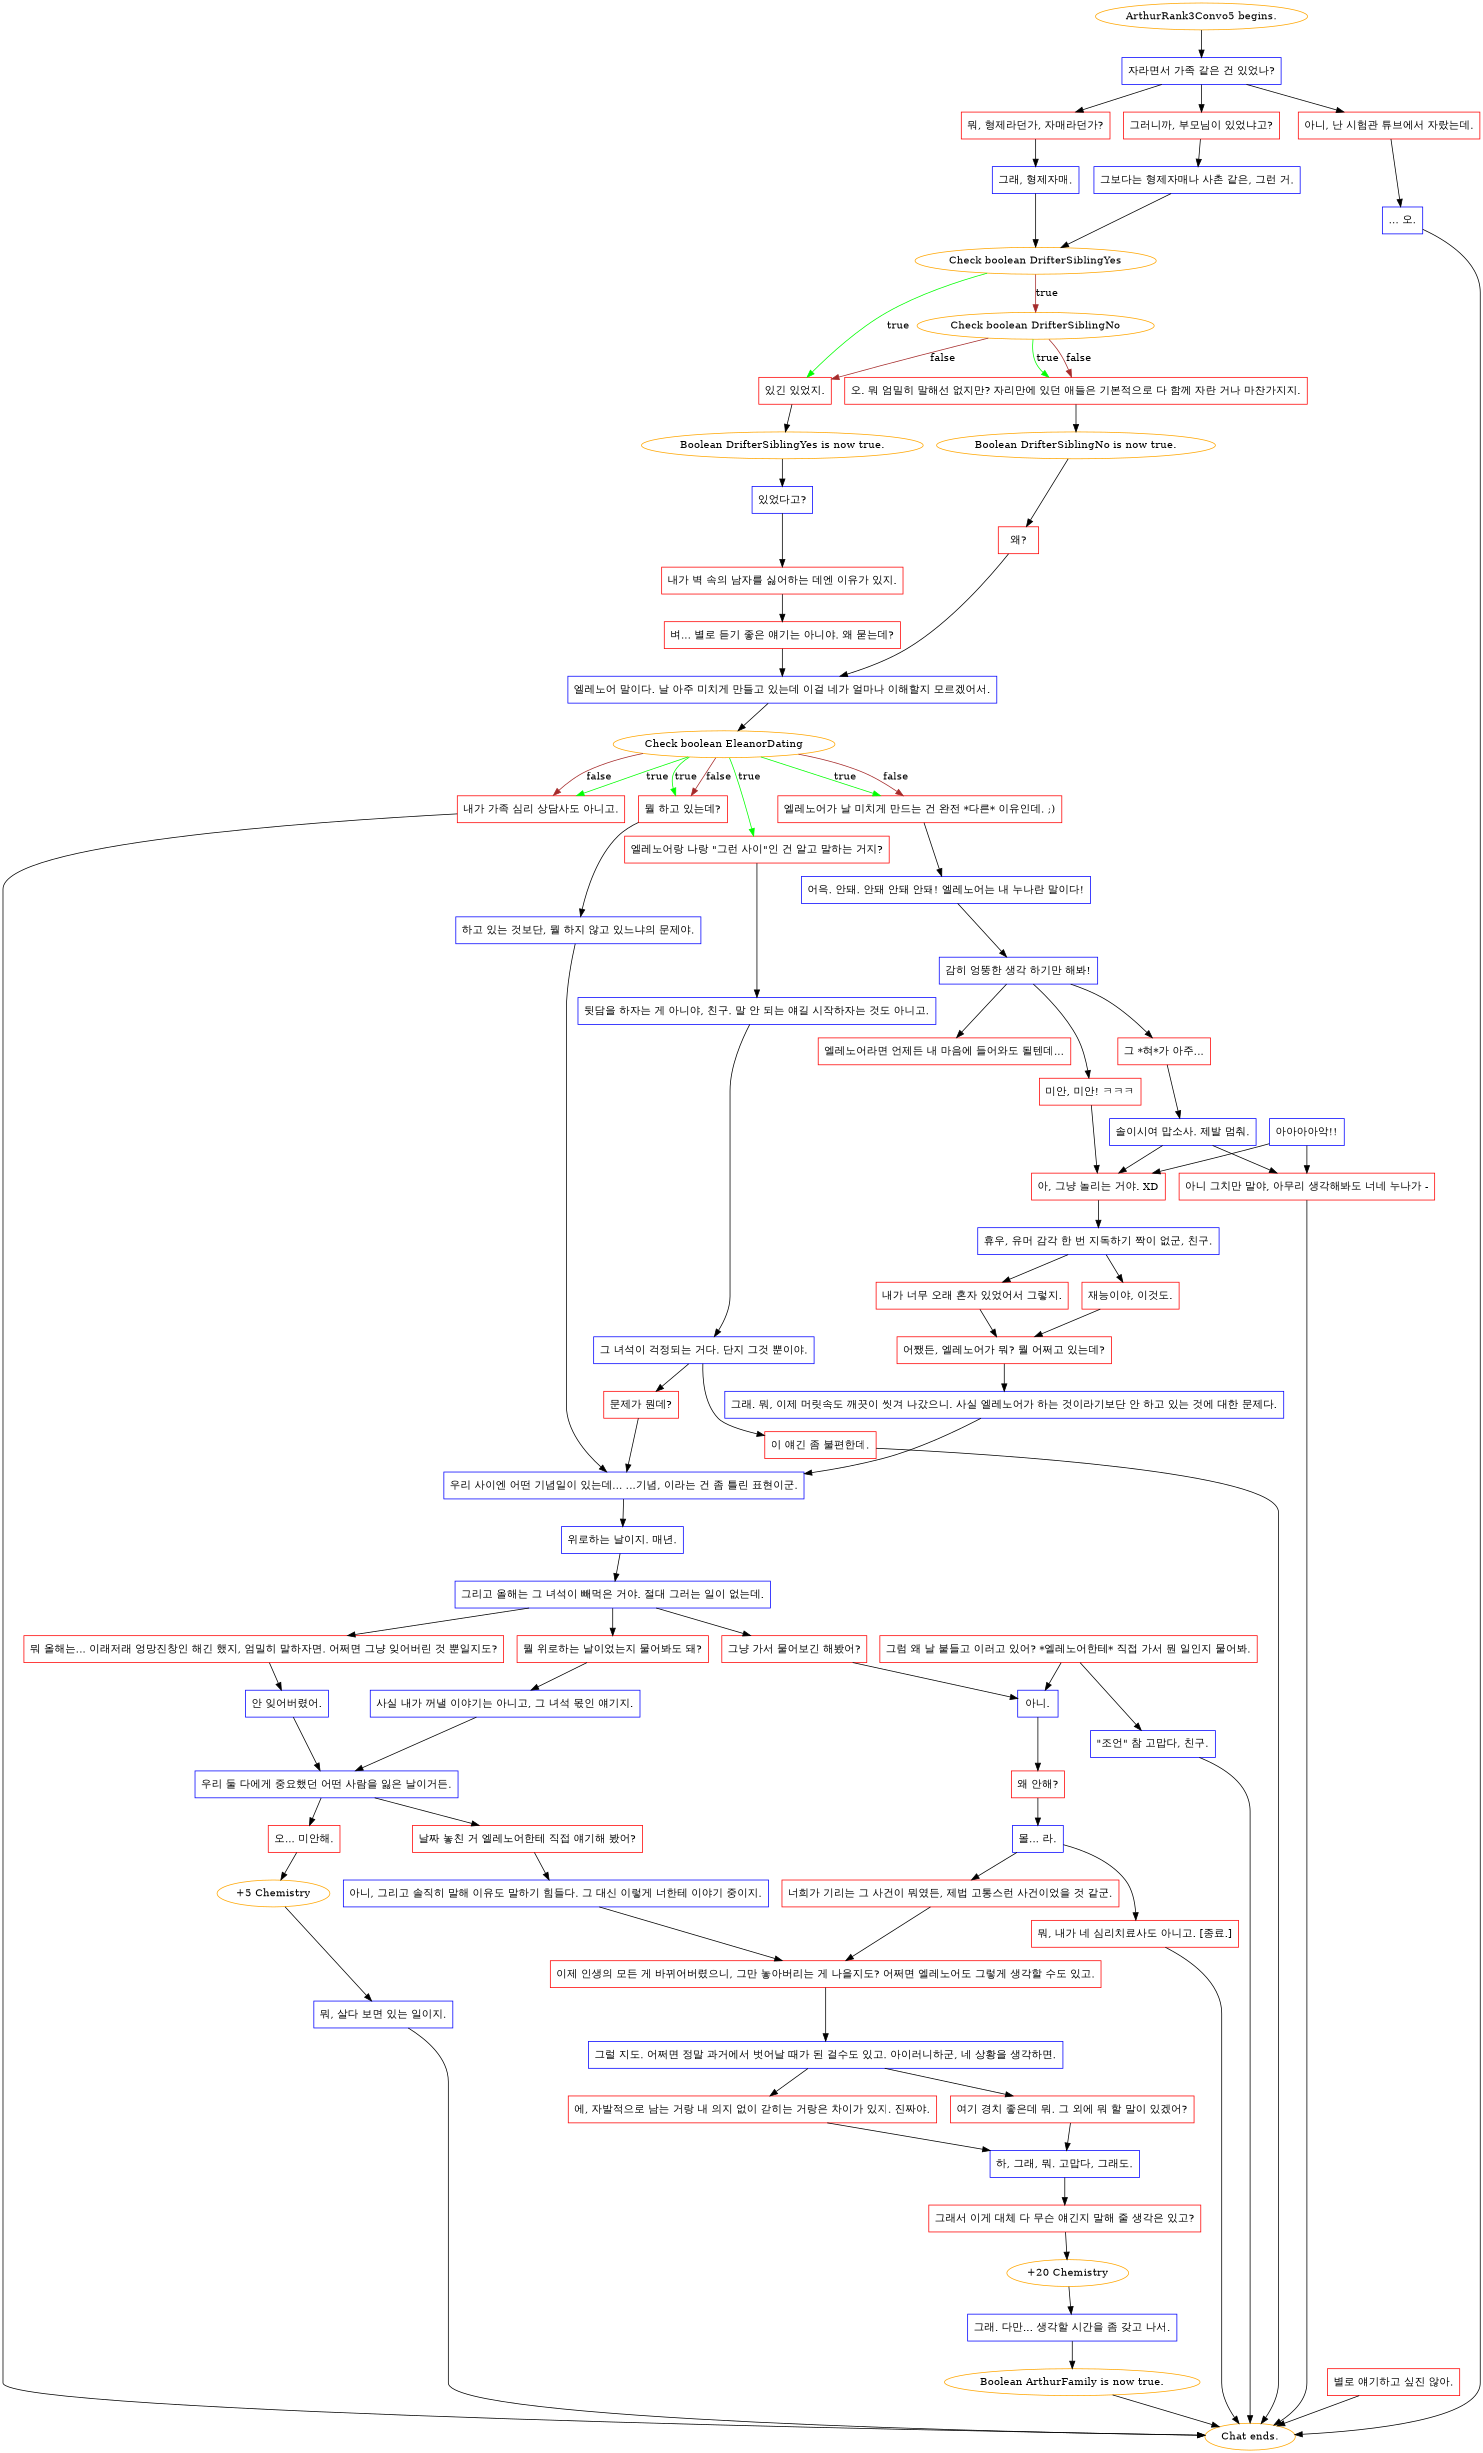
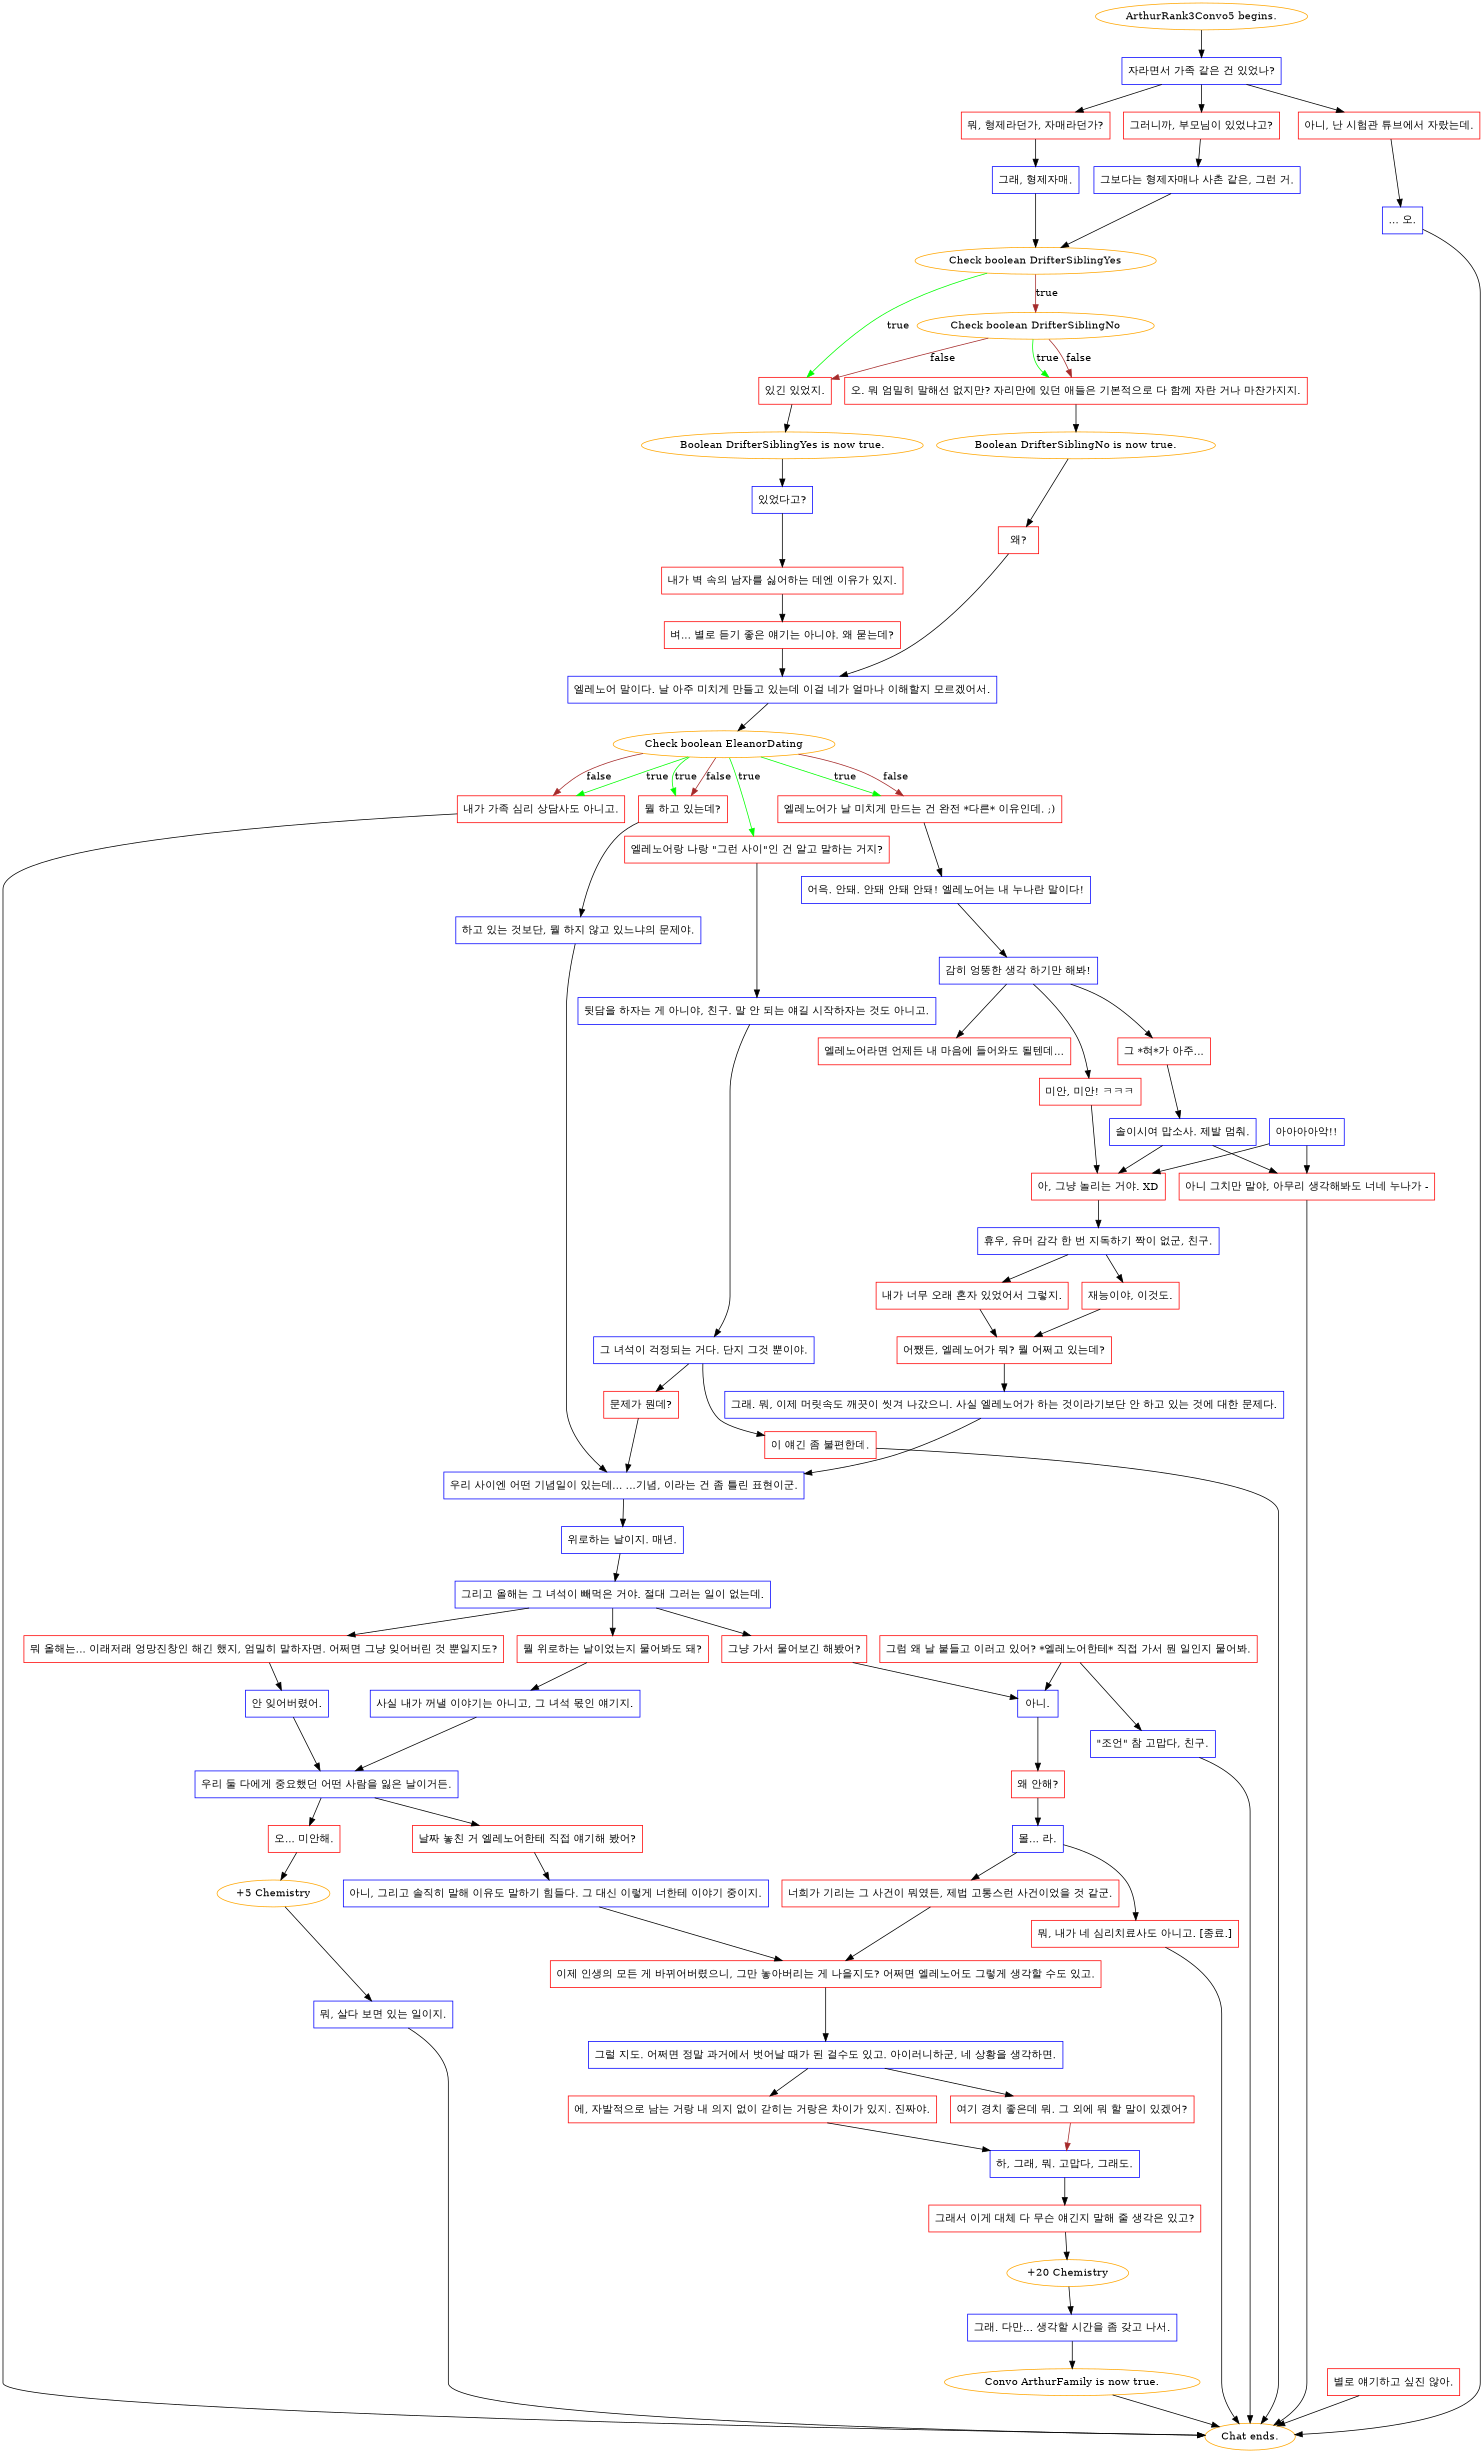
  digraph {
    node [color=red shape=box]
    "ArthurRank3Convo5 begins." [color=orange shape=""]
    n2 [color=blue label="자라면서 가족 같은 건 있었나?"]
    n3 [label="뭐, 형제라던가, 자매라던가?"]
    n4 [label="그러니까, 부모님이 있었냐고?"]
    n5 [label="아니, 난 시험관 튜브에서 자랐는데."]
    n6 [color=blue label="그래, 형제자매."]
    n7 [color=blue label="그보다는 형제자매나 사촌 같은, 그런 거."]
    n8 [color=blue label="... 오."]
    n9 [color=orange label="Check boolean DrifterSiblingYes" shape=""]
    "Chat ends." [color=orange shape=""]
    n11 [label="있긴 있었지."]
    n12 [color=orange label="Check boolean DrifterSiblingNo" shape=""]
    n13 [color=orange label="Boolean DrifterSiblingYes is now true." shape=""]
    n14 [label="오. 뭐 엄밀히 말해선 없지만? 자리만에 있던 애들은 기본적으로 다 함께 자란 거나 마찬가지지."]
    n15 [color=blue label="있었다고?"]
    n16 [color=orange label="Boolean DrifterSiblingNo is now true." shape=""]
    n17 [label="내가 벽 속의 남자를 싫어하는 데엔 이유가 있지."]
    n18 [label="왜?"]
    n19 [label="벼... 별로 듣기 좋은 얘기는 아니야. 왜 묻는데?"]
    n20 [label="별로 얘기하고 싶진 않아."]
    n21 [color=blue label="엘레노어 말이다. 날 아주 미치게 만들고 있는데 이걸 네가 얼마나 이해할지 모르겠어서."]
    n22 [color=orange label="Check boolean EleanorDating" shape=""]
    n23 [label="엘레노어랑 나랑 \"그런 사이\"인 건 알고 말하는 거지?"]
    n24 [label="뭘 하고 있는데?"]
    n25 [label="엘레노어가 날 미치게 만드는 건 완전 *다른* 이유인데. ;)"]
    n26 [label="내가 가족 심리 상담사도 아니고."]
    n27 [color=blue label="뒷담을 하자는 게 아니야, 친구. 말 안 되는 얘길 시작하자는 것도 아니고."]
    n28 [color=blue label="하고 있는 것보단, 뭘 하지 않고 있느냐의 문제야."]
    n29 [color=blue label="어윽. 안돼. 안돼 안돼 안돼! 엘레노어는 내 누나란 말이다!"]
    n30 [color=blue label="그 녀석이 걱정되는 거다. 단지 그것 뿐이야."]
    n31 [color=blue label="우리 사이엔 어떤 기념일이 있는데... ...기념, 이라는 건 좀 틀린 표현이군."]
    n32 [color=blue label="감히 엉뚱한 생각 하기만 해봐!"]
    n33 [label="문제가 뭔데?"]
    n34 [label="이 얘긴 좀 불편한데."]
    n35 [color=blue label="위로하는 날이지. 매년."]
    n36 [label="미안, 미안! ㅋㅋㅋ"]
    n37 [label="그 *혀*가 아주..."]
    n38 [label="엘레노어라면 언제든 내 마음에 들어와도 될텐데..."]
    n39 [color=blue label="그리고 올해는 그 녀석이 빼먹은 거야. 절대 그러는 일이 없는데."]
    n40 [label="아, 그냥 놀리는 거야. XD"]
    n41 [color=blue label="솔이시여 맙소사. 제발 멈춰."]
    n42 [label="뭐 올해는... 이래저래 엉망진창인 해긴 했지, 엄밀히 말하자면. 어쩌면 그냥 잊어버린 것 뿐일지도?"]
    n43 [label="뭘 위로하는 날이었는지 물어봐도 돼?"]
    n44 [label="그냥 가서 물어보긴 해봤어?"]
    n45 [color=blue label="휴우, 유머 감각 한 번 지독하기 짝이 없군, 친구."]
    n46 [label="아니 그치만 말야, 아무리 생각해봐도 너네 누나가 -"]
    n47 [color=blue label="아아아아악!!"]
    n48 [color=blue label="안 잊어버렸어."]
    n49 [color=blue label="사실 내가 꺼낼 이야기는 아니고, 그 녀석 몫인 얘기지."]
    n50 [color=blue label="아니."]
    n51 [label="내가 너무 오래 혼자 있었어서 그렇지."]
    n52 [label="재능이야, 이것도."]
    n53 [color=blue label="우리 둘 다에게 중요했던 어떤 사람을 잃은 날이거든."]
    n54 [label="왜 안해?"]
    n55 [label="어쨌든, 엘레노어가 뭐? 뭘 어쩌고 있는데?"]
    n56 [label="날짜 놓친 거 엘레노어한테 직접 얘기해 봤어?"]
    n57 [label="오... 미안해."]
    n58 [color=blue label="몰... 라."]
    n59 [label="그럼 왜 날 붙들고 이러고 있어? *엘레노어한테* 직접 가서 뭔 일인지 물어봐."]
    n60 [color=blue label="\"조언\" 참 고맙다, 친구."]
    n61 [color=blue label="그래. 뭐, 이제 머릿속도 깨끗이 씻겨 나갔으니. 사실 엘레노어가 하는 것이라기보단 안 하고 있는 것에 대한 문제다."]
    n62 [color=blue label="아니, 그리고 솔직히 말해 이유도 말하기 힘들다. 그 대신 이렇게 너한테 이야기 중이지."]
    n63 [color=orange label="+5 Chemistry" shape=""]
    n64 [label="너희가 기리는 그 사건이 뭐였든, 제법 고통스런 사건이었을 것 같군."]
    n65 [label="뭐, 내가 네 심리치료사도 아니고. [종료.]"]
    n66 [label="이제 인생의 모든 게 바뀌어버렸으니, 그만 놓아버리는 게 나을지도? 어쩌면 엘레노어도 그렇게 생각할 수도 있고."]
    n67 [color=blue label="뭐, 살다 보면 있는 일이지."]
    n68 [color=blue label="그럴 지도. 어쩌면 정말 과거에서 벗어날 때가 된 걸수도 있고. 아이러니하군, 네 상황을 생각하면."]
    n69 [label="에, 자발적으로 남는 거랑 내 의지 없이 갇히는 거랑은 차이가 있지. 진짜야."]
    n70 [label="여기 경치 좋은데 뭐. 그 외에 뭐 할 말이 있겠어?"]
    n71 [color=blue label="하, 그래, 뭐. 고맙다, 그래도."]
    n72 [label="그래서 이게 대체 다 무슨 얘긴지 말해 줄 생각은 있고?"]
    n73 [color=orange label="+20 Chemistry" shape=""]
    n74 [color=blue label="그래. 다만... 생각할 시간을 좀 갖고 나서."]
-   n75 [color=orange label="Boolean ArthurFamily is now true." shape=""]
+   n75 [color=orange label="Convo ArthurFamily is now true." shape=""]
    "ArthurRank3Convo5 begins." -> n2
    n2 -> n3
    n2 -> n4
    n2 -> n5
    n3 -> n6
    n4 -> n7
    n5 -> n8
    n6 -> n9
    n7 -> n9
    n8 -> "Chat ends."
    n9 -> n11 [color=green label=true]
    n9 -> n12 [color=brown label=true]
    n11 -> n13
    n12 -> n11 [color=brown label=false]
    n12 -> n14 [color=green label=true]
    n12 -> n14 [color=brown label=false]
    n13 -> n15
    n14 -> n16
    n15 -> n17
    n16 -> n18
    n17 -> n19
    n18 -> n21
    n19 -> n21
    n20 -> "Chat ends."
    n21 -> n22
    n22 -> n23 [color=green label=true]
    n22 -> n24 [color=green label=true]
    n22 -> n24 [color=brown label=false]
    n22 -> n25 [color=green label=true]
    n22 -> n25 [color=brown label=false]
    n22 -> n26 [color=green label=true]
    n22 -> n26 [color=brown label=false]
    n23 -> n27
    n24 -> n28
    n25 -> n29
    n26 -> "Chat ends."
    n27 -> n30
    n28 -> n31
    n29 -> n32
    n30 -> n33
    n30 -> n34
    n31 -> n35
    n32 -> n36
    n32 -> n37
    n32 -> n38
    n33 -> n31
    n34 -> "Chat ends."
    n35 -> n39
    n36 -> n40
    n37 -> n41
    n39 -> n42
    n39 -> n43
    n39 -> n44
    n40 -> n45
    n41 -> n40
    n41 -> n46
    n42 -> n48
    n43 -> n49
    n44 -> n50
    n45 -> n51
    n45 -> n52
    n46 -> "Chat ends."
    n47 -> n40
    n47 -> n46
    n48 -> n53
    n49 -> n53
    n50 -> n54
    n51 -> n55
    n52 -> n55
    n53 -> n56
    n53 -> n57
    n54 -> n58
    n55 -> n61
    n56 -> n62
    n57 -> n63
    n58 -> n64
    n58 -> n65
    n59 -> n50
    n59 -> n60
    n60 -> "Chat ends."
    n61 -> n31
    n62 -> n66
    n63 -> n67
    n64 -> n66
    n65 -> "Chat ends."
    n66 -> n68
    n67 -> "Chat ends."
    n68 -> n69
    n68 -> n70
    n69 -> n71
-   n70 -> n71
+   n70 -> n71 [color=brown]
    n71 -> n72
    n72 -> n73
    n73 -> n74
    n74 -> n75
    n75 -> "Chat ends."
  }
